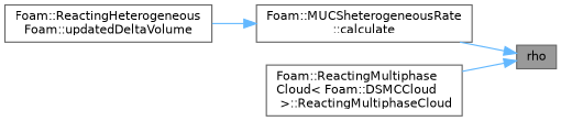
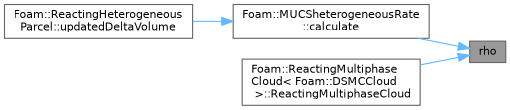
  digraph {
    rankdir=RL
    node [color=grey40 fillcolor=white fontname=Helvetica fontsize=10 shape=box style=filled]
    edge [color=steelblue1 dir=back fontname=Helvetica fontsize=10 labelfontname=Helvetica labelfontsize=10 style=solid]
    n1 [color=gray40 fillcolor=grey60 fontcolor=black height=0.2 label=rho width=0.4]
    n2 [height=0.2 label="Foam::MUCSheterogeneousRate\l::calculate" width=0.4]
    n3 [height=0.2 label="Foam::ReactingMultiphase\lCloud\< Foam::DSMCCloud\l \>::ReactingMultiphaseCloud" width=0.4]
-   n4 [height=0.2 label="Foam::ReactingHeterogeneous\lFoam::updatedDeltaVolume" width=0.4]
+   n4 [height=0.2 label="Foam::ReactingHeterogeneous\lParcel::updatedDeltaVolume" width=0.4]
    n1 -> n2
    n1 -> n3
    n2 -> n4
  }
